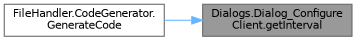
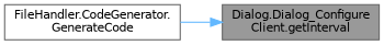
  digraph {
    rankdir=RL
    node [fontname=Helvetica fontsize=10 shape=box style=filled]
-   n1 [color=gray40 fillcolor=grey60 fontcolor=black height=0.2 label="Dialogs.Dialog_Configure\lClient.getInterval" width=0.4]
+   n1 [color=gray40 fillcolor=grey60 fontcolor=black height=0.2 label="Dialog.Dialog_Configure\lClient.getInterval" width=0.4]
    n2 [color=grey40 fillcolor=white height=0.2 label="FileHandler.CodeGenerator.\lGenerateCode" width=0.4]
    n1 -> n2 [color=steelblue1 dir=back fontname=Helvetica fontsize=10 labelfontname=Helvetica labelfontsize=10 style=solid]
  }
